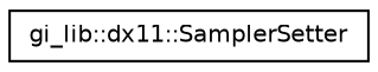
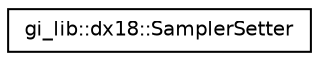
  digraph {
    rankdir=TB
-   n1 [color=black fillcolor=white fontname=Helvetica fontsize=10 height=0.2 label="gi_lib::dx11::SamplerSetter" shape=record style=filled width=0.4]
+   n1 [color=black fillcolor=white fontname=Helvetica fontsize=10 height=0.2 label="gi_lib::dx18::SamplerSetter" shape=record style=filled width=0.4]
  }
